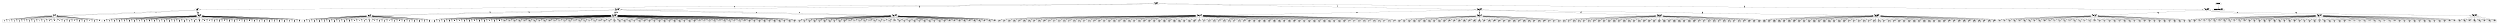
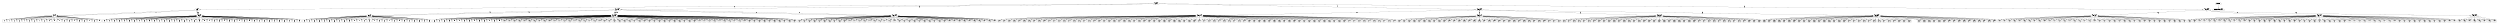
  digraph {
    node [shape=box]
    n1 [label="[0;499]" shape=""]
    n2 [label="[0;59]" shape=""]
    n3 [label="[60;199]" shape=""]
    n4 [label="[200;399]" shape=""]
    n5 [label="[400;499]" shape=""]
    n6 [label="[0;19]" shape=""]
    n7 [label="[20;59]" shape=""]
    n8 [label="[60;85]" shape=""]
    n9 [label="[86;159]" shape=""]
    n10 [label="[160;199]" shape=""]
    n11 [label="[200;279]" shape=""]
    n12 [label="[280;312]" shape=""]
    n13 [label="[313;352]" shape=""]
    n14 [label="[353;399]" shape=""]
    n15 [label="[400;437]" shape=""]
    n16 [label="[438;491]" shape=""]
    n17 [label="[492;499]" shape=""]
    n18 [label=0]
    n19 [label=1]
    n20 [label=2]
    n21 [label=3]
    n22 [label=4]
    n23 [label=5]
    n24 [label=6]
    n25 [label=7]
    n26 [label=8]
    n27 [label=9]
    n28 [label=10]
    n29 [label=11]
    n30 [label=12]
    n31 [label=13]
    n32 [label=14]
    n33 [label=15]
    n34 [label=16]
    n35 [label=17]
    n36 [label=18]
    n37 [label=19]
    n38 [label=20]
    n39 [label=21]
    n40 [label=22]
    n41 [label=23]
    n42 [label=24]
    n43 [label=25]
    n44 [label=26]
    n45 [label=27]
    n46 [label=28]
    n47 [label=29]
    n48 [label=30]
    n49 [label=31]
    n50 [label=32]
    n51 [label=33]
    n52 [label=34]
    n53 [label=35]
    n54 [label=36]
    n55 [label=37]
    n56 [label=38]
    n57 [label=39]
    n58 [label=40]
    n59 [label=41]
    n60 [label=42]
    n61 [label=43]
    n62 [label=44]
    n63 [label=45]
    n64 [label=46]
    n65 [label=47]
    n66 [label=48]
    n67 [label=49]
    n68 [label=50]
    n69 [label=51]
    n70 [label=52]
    n71 [label=53]
    n72 [label=54]
    n73 [label=55]
    n74 [label=56]
    n75 [label=57]
    n76 [label=58]
    n77 [label=59]
    n78 [label=60]
    n79 [label=61]
    n80 [label=62]
    n81 [label=63]
    n82 [label=64]
    n83 [label=65]
    n84 [label=66]
    n85 [label=67]
    n86 [label=68]
    n87 [label=69]
    n88 [label=70]
    n89 [label=71]
    n90 [label=72]
    n91 [label=73]
    n92 [label=74]
    n93 [label=75]
    n94 [label=76]
    n95 [label=77]
    n96 [label=78]
    n97 [label=79]
    n98 [label=80]
    n99 [label=81]
    n100 [label=82]
    n101 [label=83]
    n102 [label=84]
    n103 [label=85]
    n104 [label=86]
    n105 [label=87]
    n106 [label=88]
    n107 [label=89]
    n108 [label=90]
    n109 [label=91]
    n110 [label=92]
    n111 [label=93]
    n112 [label=94]
    n113 [label=95]
    n114 [label=96]
    n115 [label=97]
    n116 [label=98]
    n117 [label=99]
    n118 [label=100]
    n119 [label=101]
    n120 [label=102]
    n121 [label=103]
    n122 [label=104]
    n123 [label=105]
    n124 [label=106]
    n125 [label=107]
    n126 [label=108]
    n127 [label=109]
    n128 [label=110]
    n129 [label=111]
    n130 [label=112]
    n131 [label=113]
    n132 [label=114]
    n133 [label=115]
    n134 [label=116]
    n135 [label=117]
    n136 [label=118]
    n137 [label=119]
    n138 [label=120]
    n139 [label=121]
    n140 [label=122]
    n141 [label=123]
    n142 [label=125]
    n143 [label=126]
    n144 [label=127]
    n145 [label=128]
    n146 [label=129]
    n147 [label=130]
    n148 [label=131]
    n149 [label=132]
    n150 [label=133]
    n151 [label=134]
    n152 [label=135]
    n153 [label=136]
    n154 [label=137]
    n155 [label=138]
    n156 [label=139]
    n157 [label=140]
    n158 [label=141]
    n159 [label=142]
    n160 [label=143]
    n161 [label=144]
    n162 [label=145]
    n163 [label=146]
    n164 [label=147]
    n165 [label=148]
    n166 [label=149]
    n167 [label=150]
    n168 [label=151]
    n169 [label=152]
    n170 [label=153]
    n171 [label=154]
    n172 [label=155]
    n173 [label=156]
    n174 [label=157]
    n175 [label=158]
    n176 [label=159]
    n177 [label=160]
    n178 [label=161]
    n179 [label=162]
    n180 [label=163]
    n181 [label=164]
    n182 [label=165]
    n183 [label=166]
    n184 [label=167]
    n185 [label=168]
    n186 [label=169]
    n187 [label=170]
    n188 [label=171]
    n189 [label=172]
    n190 [label=173]
    n191 [label=174]
    n192 [label=175]
    n193 [label=176]
    n194 [label=177]
    n195 [label=178]
    n196 [label=179]
    n197 [label=180]
    n198 [label=181]
    n199 [label=182]
    n200 [label=183]
    n201 [label=184]
    n202 [label=185]
    n203 [label=186]
    n204 [label=187]
    n205 [label=188]
    n206 [label=189]
    n207 [label=190]
    n208 [label=191]
    n209 [label=192]
    n210 [label=193]
    n211 [label=194]
    n212 [label=195]
    n213 [label=196]
    n214 [label=197]
    n215 [label=198]
    n216 [label=199]
    n217 [label=200]
    n218 [label=201]
    n219 [label=202]
    n220 [label=203]
    n221 [label=204]
    n222 [label=205]
    n223 [label=206]
    n224 [label=207]
    n225 [label=208]
    n226 [label=209]
    n227 [label=210]
    n228 [label=211]
    n229 [label=212]
    n230 [label=213]
    n231 [label=214]
    n232 [label=215]
    n233 [label=216]
    n234 [label=217]
    n235 [label=218]
    n236 [label=219]
    n237 [label=220]
    n238 [label=221]
    n239 [label=222]
    n240 [label=223]
    n241 [label=224]
    n242 [label=225]
    n243 [label=226]
    n244 [label=227]
    n245 [label=228]
    n246 [label=229]
    n247 [label=230]
    n248 [label=231]
    n249 [label=232]
    n250 [label=233]
    n251 [label=234]
    n252 [label=235]
    n253 [label=236]
    n254 [label=237]
    n255 [label=238]
    n256 [label=239]
    n257 [label=240]
    n258 [label=241]
    n259 [label=242]
    n260 [label=243]
    n261 [label=244]
    n262 [label=245]
    n263 [label=246]
    n264 [label=247]
    n265 [label=248]
    n266 [label=249]
    n267 [label=250]
    n268 [label=251]
    n269 [label=252]
    n270 [label=253]
    n271 [label=254]
    n272 [label=255]
    n273 [label=256]
    n274 [label=257]
    n275 [label=258]
    n276 [label=259]
    n277 [label=260]
    n278 [label=261]
    n279 [label=262]
    n280 [label=263]
    n281 [label=264]
    n282 [label=265]
    n283 [label=266]
    n284 [label=267]
    n285 [label=268]
    n286 [label=269]
    n287 [label=270]
    n288 [label=271]
    n289 [label=272]
    n290 [label=273]
    n291 [label=274]
    n292 [label=275]
    n293 [label=276]
    n294 [label=277]
    n295 [label=278]
    n296 [label=279]
    n297 [label=280]
    n298 [label=281]
    n299 [label=282]
    n300 [label=283]
    n301 [label=284]
    n302 [label=285]
    n303 [label=286]
    n304 [label=287]
    n305 [label=288]
    n306 [label=289]
    n307 [label=290]
    n308 [label=291]
    n309 [label=292]
    n310 [label=293]
    n311 [label=294]
    n312 [label=295]
    n313 [label=296]
    n314 [label=297]
    n315 [label=298]
    n316 [label=299]
    n317 [label=300]
    n318 [label=301]
    n319 [label=302]
    n320 [label=303]
    n321 [label=304]
    n322 [label=305]
    n323 [label=306]
    n324 [label=307]
    n325 [label=308]
    n326 [label=309]
    n327 [label=310]
    n328 [label=311]
    n329 [label=312]
    n330 [label=313]
    n331 [label=314]
    n332 [label=315]
    n333 [label=316]
    n334 [label=317]
    n335 [label=318]
    n336 [label=319]
    n337 [label=320]
    n338 [label=321]
    n339 [label=322]
    n340 [label=323]
    n341 [label=324]
    n342 [label=325]
    n343 [label=326]
    n344 [label=327]
    n345 [label=328]
    n346 [label=329]
    n347 [label=330]
    n348 [label=331]
    n349 [label=332]
    n350 [label=333]
    n351 [label=334]
    n352 [label=335]
    n353 [label=336]
    n354 [label=337]
    n355 [label=338]
    n356 [label=339]
    n357 [label=340]
    n358 [label=341]
    n359 [label=342]
    n360 [label=343]
    n361 [label=344]
    n362 [label=345]
    n363 [label=346]
    n364 [label=347]
    n365 [label=348]
    n366 [label=349]
    n367 [label=350]
    n368 [label=351]
    n369 [label=352]
    n370 [label=353]
    n371 [label=354]
    n372 [label=355]
    n373 [label=356]
    n374 [label=357]
    n375 [label=358]
    n376 [label=359]
    n377 [label=360]
    n378 [label=361]
    n379 [label=362]
    n380 [label=363]
    n381 [label=364]
    n382 [label=365]
    n383 [label=366]
    n384 [label=367]
    n385 [label=368]
    n386 [label=369]
    n387 [label=370]
    n388 [label=371]
    n389 [label=372]
    n390 [label=373]
    n391 [label=374]
    n392 [label=375]
    n393 [label=376]
    n394 [label=377]
    n395 [label=378]
    n396 [label=379]
    n397 [label=380]
    n398 [label=381]
    n399 [label=382]
-   n400 [label=383]
    n401 [label=384]
    n402 [label=385]
    n403 [label=386]
    n404 [label=387]
    n405 [label=388]
    n406 [label=389]
    n407 [label=390]
    n408 [label=391]
    n409 [label=392]
    n410 [label=393]
    n411 [label=394]
    n412 [label=395]
    n413 [label=396]
    n414 [label=397]
    n415 [label=398]
    n416 [label=399]
    n417 [label=400]
    n418 [label=401]
    n419 [label=402]
    n420 [label=403]
    n421 [label=404]
    n422 [label=405]
    n423 [label=406]
    n424 [label=407]
    n425 [label=408]
    n426 [label=409]
    n427 [label=410]
    n428 [label=411]
    n429 [label=412]
    n430 [label=413]
    n431 [label=414]
    n432 [label=415]
    n433 [label=416]
    n434 [label=417]
    n435 [label=418]
    n436 [label=419]
    n437 [label=420]
    n438 [label=421]
    n439 [label=422]
    n440 [label=423]
    n441 [label=424]
    n442 [label=425]
    n443 [label=426]
    n444 [label=427]
    n445 [label=428]
    n446 [label=429]
    n447 [label=430]
    n448 [label=431]
    n449 [label=432]
    n450 [label=433]
    n451 [label=434]
    n452 [label=435]
    n453 [label=436]
    n454 [label=437]
    n455 [label=438]
    n456 [label=439]
    n457 [label=440]
    n458 [label=441]
    n459 [label=442]
    n460 [label=443]
    n461 [label=444]
    n462 [label=445]
    n463 [label=446]
    n464 [label=447]
    n465 [label=448]
    n466 [label=449]
    n467 [label=450]
    n468 [label=451]
    n469 [label=452]
    n470 [label=453]
    n471 [label=454]
    n472 [label=455]
    n473 [label=456]
    n474 [label=457]
    n475 [label=458]
    n476 [label=459]
    n477 [label=460]
    n478 [label=461]
    n479 [label=462]
    n480 [label=463]
    n481 [label=464]
    n482 [label=465]
    n483 [label=466]
    n484 [label=467]
    n485 [label=468]
    n486 [label=469]
    n487 [label=470]
    n488 [label=471]
    n489 [label=472]
    n490 [label=473]
    n491 [label=474]
    n492 [label=475]
    n493 [label=476]
    n494 [label=477]
    n495 [label=478]
    n496 [label=479]
    n497 [label=480]
    n498 [label=481]
    n499 [label=482]
    n500 [label=483]
    n501 [label=484]
    n502 [label=485]
    n503 [label=486]
    n504 [label=487]
    n505 [label=488]
    n506 [label=489]
    n507 [label=490]
    n508 [label=491]
    n509 [label=492]
    n510 [label=493]
    n511 [label=494]
    n512 [label=495]
    n513 [label=496]
    n514 [label=497]
    n515 [label=498]
    n516 [label=499]
    NODE1 [shape=""]
    NODE100000499 [shape=""]
    n1 -> n2 [label=2]
    n1 -> n3 [label=3]
    n1 -> n4 [label=4]
    n1 -> n5 [label=5]
    n2 -> n6 [label=7]
    n2 -> n6 [label=7]
    n2 -> n7 [label=8]
    n2 -> n7 [label=8]
    n3 -> n8 [label=9]
    n3 -> n8 [label=9]
    n3 -> n9 [label=10]
    n3 -> n9 [label=10]
    n3 -> n10 [label=11]
    n3 -> n10 [label=11]
    n4 -> n11 [label=10]
    n4 -> n12 [label=5]
-   n4 -> n13 [label=14]
+   n4 -> n13 [label=3]
    n4 -> n14 [label=15]
    n5 -> n15 [label=16]
    n5 -> n16 [label=17]
    n5 -> n17 [label=18]
    n6 -> n18
    n6 -> n18
    n6 -> n19
    n6 -> n19
    n6 -> n20
    n6 -> n20
    n6 -> n21
    n6 -> n21
    n6 -> n22
    n6 -> n22
    n6 -> n23
    n6 -> n23
    n6 -> n24
    n6 -> n24
    n6 -> n25
    n6 -> n25
    n6 -> n26
    n6 -> n26
    n6 -> n27
    n6 -> n27
    n6 -> n28
    n6 -> n28
    n6 -> n29
    n6 -> n29
    n6 -> n30
    n6 -> n30
    n6 -> n31
    n6 -> n31
    n6 -> n32
    n6 -> n32
    n6 -> n33
    n6 -> n33
    n6 -> n34
    n6 -> n34
    n6 -> n35
    n6 -> n35
    n6 -> n36
    n6 -> n36
    n6 -> n37
    n6 -> n37
    n7 -> n38
    n7 -> n38
    n7 -> n39
    n7 -> n39
    n7 -> n40
    n7 -> n40
    n7 -> n41
    n7 -> n41
    n7 -> n42
    n7 -> n42
    n7 -> n43
    n7 -> n43
    n7 -> n44
    n7 -> n44
    n7 -> n45
    n7 -> n45
    n7 -> n46
    n7 -> n46
    n7 -> n47
    n7 -> n47
    n7 -> n48
    n7 -> n48
    n7 -> n49
    n7 -> n49
    n7 -> n50
    n7 -> n50
    n7 -> n51
    n7 -> n51
    n7 -> n52
    n7 -> n52
    n7 -> n53
    n7 -> n53
    n7 -> n54
    n7 -> n54
    n7 -> n55
    n7 -> n55
    n7 -> n56
    n7 -> n56
    n7 -> n57
    n7 -> n57
    n7 -> n58
    n7 -> n58
    n7 -> n59
    n7 -> n59
    n7 -> n60
    n7 -> n60
    n7 -> n61
    n7 -> n61
    n7 -> n62
    n7 -> n62
    n7 -> n63
    n7 -> n63
    n7 -> n64
    n7 -> n64
    n7 -> n65
    n7 -> n65
    n7 -> n66
    n7 -> n66
    n7 -> n67
    n7 -> n67
    n7 -> n68
    n7 -> n68
    n7 -> n69
    n7 -> n69
    n7 -> n70
    n7 -> n70
    n7 -> n71
    n7 -> n71
    n7 -> n72
    n7 -> n72
    n7 -> n73
    n7 -> n73
    n7 -> n74
    n7 -> n74
    n7 -> n75
    n7 -> n75
    n7 -> n76
    n7 -> n76
    n7 -> n77
    n7 -> n77
    n8 -> n78
    n8 -> n78
    n8 -> n79
    n8 -> n79
    n8 -> n80
    n8 -> n80
    n8 -> n81
    n8 -> n81
    n8 -> n82
    n8 -> n82
    n8 -> n83
    n8 -> n83
    n8 -> n84
    n8 -> n84
    n8 -> n85
    n8 -> n85
    n8 -> n86
    n8 -> n86
    n8 -> n87
    n8 -> n87
    n8 -> n88
    n8 -> n88
    n8 -> n89
    n8 -> n89
    n8 -> n90
    n8 -> n90
    n8 -> n91
    n8 -> n91
    n8 -> n92
    n8 -> n92
    n8 -> n93
    n8 -> n93
    n8 -> n94
    n8 -> n94
    n8 -> n95
    n8 -> n95
    n8 -> n96
    n8 -> n96
    n8 -> n97
    n8 -> n97
    n8 -> n98
    n8 -> n98
    n8 -> n99
    n8 -> n99
    n8 -> n100
    n8 -> n100
    n8 -> n101
    n8 -> n101
    n8 -> n102
    n8 -> n102
    n8 -> n103
    n8 -> n103
    n9 -> n104
    n9 -> n104
    n9 -> n105
    n9 -> n105
    n9 -> n106
    n9 -> n106
    n9 -> n107
    n9 -> n107
    n9 -> n108
    n9 -> n108
    n9 -> n109
    n9 -> n109
    n9 -> n110
    n9 -> n110
    n9 -> n111
    n9 -> n111
    n9 -> n112
    n9 -> n112
    n9 -> n113
    n9 -> n113
    n9 -> n114
    n9 -> n114
    n9 -> n115
    n9 -> n115
    n9 -> n116
    n9 -> n116
    n9 -> n117
    n9 -> n117
    n9 -> n118
    n9 -> n118
    n9 -> n119
    n9 -> n119
    n9 -> n120
    n9 -> n120
    n9 -> n121
    n9 -> n121
    n9 -> n122
    n9 -> n122
    n9 -> n123
    n9 -> n123
    n9 -> n124
    n9 -> n124
    n9 -> n125
    n9 -> n125
    n9 -> n126
    n9 -> n126
    n9 -> n127
    n9 -> n127
    n9 -> n128
    n9 -> n128
    n9 -> n129
    n9 -> n129
    n9 -> n130
    n9 -> n130
    n9 -> n131
    n9 -> n131
    n9 -> n132
    n9 -> n132
    n9 -> n133
    n9 -> n133
    n9 -> n134
    n9 -> n134
    n9 -> n135
    n9 -> n135
    n9 -> n136
    n9 -> n136
    n9 -> n137
    n9 -> n137
    n9 -> n138
    n9 -> n138
    n9 -> n139
    n9 -> n139
    n9 -> n140
    n9 -> n140
    n9 -> n141
    n9 -> n141
    n9 -> n142
    n9 -> n142
    n9 -> n143
    n9 -> n143
    n9 -> n144
    n9 -> n144
    n9 -> n145
    n9 -> n145
    n9 -> n146
    n9 -> n146
    n9 -> n147
    n9 -> n147
    n9 -> n148
    n9 -> n148
    n9 -> n149
    n9 -> n149
    n9 -> n150
    n9 -> n150
    n9 -> n151
    n9 -> n151
    n9 -> n152
    n9 -> n152
    n9 -> n153
    n9 -> n153
    n9 -> n154
    n9 -> n154
    n9 -> n155
    n9 -> n155
    n9 -> n156
    n9 -> n156
    n9 -> n157
    n9 -> n157
    n9 -> n158
    n9 -> n158
    n9 -> n159
    n9 -> n159
    n9 -> n160
    n9 -> n160
    n9 -> n161
    n9 -> n161
    n9 -> n162
    n9 -> n162
    n9 -> n163
    n9 -> n163
    n9 -> n164
    n9 -> n164
    n9 -> n165
    n9 -> n165
    n9 -> n166
    n9 -> n166
    n9 -> n167
    n9 -> n167
    n9 -> n168
    n9 -> n168
    n9 -> n169
    n9 -> n169
    n9 -> n170
    n9 -> n170
    n9 -> n171
    n9 -> n171
    n9 -> n172
    n9 -> n172
    n9 -> n173
    n9 -> n173
    n9 -> n174
    n9 -> n174
    n9 -> n175
    n9 -> n175
    n9 -> n176
    n9 -> n176
    n10 -> n177
    n10 -> n177
    n10 -> n178
    n10 -> n178
    n10 -> n179
    n10 -> n179
    n10 -> n180
    n10 -> n180
    n10 -> n181
    n10 -> n181
    n10 -> n182
    n10 -> n182
    n10 -> n183
    n10 -> n183
    n10 -> n184
    n10 -> n184
    n10 -> n185
    n10 -> n185
    n10 -> n186
    n10 -> n186
    n10 -> n187
    n10 -> n187
    n10 -> n188
    n10 -> n188
    n10 -> n189
    n10 -> n189
    n10 -> n190
    n10 -> n190
    n10 -> n191
    n10 -> n191
    n10 -> n192
    n10 -> n192
    n10 -> n193
    n10 -> n193
    n10 -> n194
    n10 -> n194
    n10 -> n195
    n10 -> n195
    n10 -> n196
    n10 -> n196
    n10 -> n197
    n10 -> n197
    n10 -> n198
    n10 -> n198
    n10 -> n199
    n10 -> n199
    n10 -> n200
    n10 -> n200
    n10 -> n201
    n10 -> n201
    n10 -> n202
    n10 -> n202
    n10 -> n203
    n10 -> n203
    n10 -> n204
    n10 -> n204
    n10 -> n205
    n10 -> n205
    n10 -> n206
    n10 -> n206
    n10 -> n207
    n10 -> n207
    n10 -> n208
    n10 -> n208
    n10 -> n209
    n10 -> n209
    n10 -> n210
    n10 -> n210
    n10 -> n211
    n10 -> n211
    n10 -> n212
    n10 -> n212
    n10 -> n213
    n10 -> n213
    n10 -> n214
    n10 -> n214
    n10 -> n215
    n10 -> n215
    n10 -> n216
    n10 -> n216
    n11 -> n217
    n11 -> n218
    n11 -> n219
    n11 -> n220
    n11 -> n221
    n11 -> n222
    n11 -> n223
    n11 -> n224
    n11 -> n225
    n11 -> n226
    n11 -> n227
    n11 -> n228
    n11 -> n229
    n11 -> n230
    n11 -> n231
    n11 -> n232
    n11 -> n233
    n11 -> n234
    n11 -> n235
    n11 -> n236
    n11 -> n237
    n11 -> n238
    n11 -> n239
    n11 -> n240
    n11 -> n241
    n11 -> n242
    n11 -> n243
    n11 -> n244
    n11 -> n245
    n11 -> n246
    n11 -> n247
    n11 -> n248
    n11 -> n249
    n11 -> n250
    n11 -> n251
    n11 -> n252
    n11 -> n253
    n11 -> n254
    n11 -> n255
    n11 -> n256
    n11 -> n257
    n11 -> n258
    n11 -> n259
    n11 -> n260
    n11 -> n261
    n11 -> n262
    n11 -> n263
    n11 -> n264
    n11 -> n265
    n11 -> n266
    n11 -> n267
    n11 -> n268
    n11 -> n269
    n11 -> n270
    n11 -> n271
    n11 -> n272
    n11 -> n273
    n11 -> n274
    n11 -> n275
    n11 -> n276
    n11 -> n277
    n11 -> n278
    n11 -> n279
    n11 -> n280
    n11 -> n281
    n11 -> n282
    n11 -> n283
    n11 -> n284
    n11 -> n285
    n11 -> n286
    n11 -> n287
    n11 -> n288
    n11 -> n289
    n11 -> n290
    n11 -> n291
    n11 -> n292
    n11 -> n293
    n11 -> n294
    n11 -> n295
    n11 -> n296
    n12 -> n297
    n12 -> n298
    n12 -> n299
    n12 -> n300
    n12 -> n301
    n12 -> n302
    n12 -> n303
    n12 -> n304
    n12 -> n305
    n12 -> n306
    n12 -> n307
    n12 -> n308
    n12 -> n309
    n12 -> n310
    n12 -> n311
    n12 -> n312
    n12 -> n313
    n12 -> n314
    n12 -> n315
    n12 -> n316
    n12 -> n317
    n12 -> n318
    n12 -> n319
    n12 -> n320
    n12 -> n321
    n12 -> n322
    n12 -> n323
    n12 -> n324
    n12 -> n325
    n12 -> n326
    n12 -> n327
    n12 -> n328
    n12 -> n329
    n13 -> n330
    n13 -> n331
    n13 -> n332
    n13 -> n333
    n13 -> n334
    n13 -> n335
    n13 -> n336
    n13 -> n337
    n13 -> n338
    n13 -> n339
    n13 -> n340
    n13 -> n341
    n13 -> n342
    n13 -> n343
    n13 -> n344
    n13 -> n345
    n13 -> n346
    n13 -> n347
    n13 -> n348
    n13 -> n349
    n13 -> n350
    n13 -> n351
    n13 -> n352
    n13 -> n353
    n13 -> n354
    n13 -> n355
    n13 -> n356
    n13 -> n357
    n13 -> n358
    n13 -> n359
    n13 -> n360
    n13 -> n361
    n13 -> n362
    n13 -> n363
    n13 -> n364
    n13 -> n365
    n13 -> n366
    n13 -> n367
    n13 -> n368
    n13 -> n369
    n14 -> n370
    n14 -> n371
    n14 -> n372
    n14 -> n373
    n14 -> n374
    n14 -> n375
    n14 -> n376
    n14 -> n377
    n14 -> n378
    n14 -> n379
    n14 -> n380
    n14 -> n381
    n14 -> n382
    n14 -> n383
    n14 -> n384
    n14 -> n385
    n14 -> n386
    n14 -> n387
    n14 -> n388
    n14 -> n389
    n14 -> n390
    n14 -> n391
    n14 -> n392
    n14 -> n393
    n14 -> n394
    n14 -> n395
    n14 -> n396
    n14 -> n397
    n14 -> n398
    n14 -> n399
-   n14 -> n400
    n14 -> n401
    n14 -> n402
    n14 -> n403
    n14 -> n404
    n14 -> n405
    n14 -> n406
    n14 -> n407
    n14 -> n408
    n14 -> n409
    n14 -> n410
    n14 -> n411
    n14 -> n412
    n14 -> n413
    n14 -> n414
    n14 -> n415
    n14 -> n416
    n15 -> n417
    n15 -> n418
    n15 -> n419
    n15 -> n420
    n15 -> n421
    n15 -> n422
    n15 -> n423
    n15 -> n424
    n15 -> n425
    n15 -> n426
    n15 -> n427
    n15 -> n428
    n15 -> n429
    n15 -> n430
    n15 -> n431
    n15 -> n432
    n15 -> n433
    n15 -> n434
    n15 -> n435
    n15 -> n436
    n15 -> n437
    n15 -> n438
    n15 -> n439
    n15 -> n440
    n15 -> n441
    n15 -> n442
    n15 -> n443
    n15 -> n444
    n15 -> n445
    n15 -> n446
    n15 -> n447
    n15 -> n448
    n15 -> n449
    n15 -> n450
    n15 -> n451
    n15 -> n452
    n15 -> n453
    n15 -> n454
    n16 -> n455
    n16 -> n456
    n16 -> n457
    n16 -> n458
    n16 -> n459
    n16 -> n460
    n16 -> n461
    n16 -> n462
    n16 -> n463
    n16 -> n464
    n16 -> n465
    n16 -> n466
    n16 -> n467
    n16 -> n468
    n16 -> n469
    n16 -> n470
    n16 -> n471
    n16 -> n472
    n16 -> n473
    n16 -> n474
    n16 -> n475
    n16 -> n476
    n16 -> n477
    n16 -> n478
    n16 -> n479
    n16 -> n480
    n16 -> n481
    n16 -> n482
    n16 -> n483
    n16 -> n484
    n16 -> n485
    n16 -> n486
    n16 -> n487
    n16 -> n488
    n16 -> n489
    n16 -> n490
    n16 -> n491
    n16 -> n492
    n16 -> n493
    n16 -> n494
    n16 -> n495
    n16 -> n496
    n16 -> n497
    n16 -> n498
    n16 -> n499
    n16 -> n500
    n16 -> n501
    n16 -> n502
    n16 -> n503
    n16 -> n504
    n16 -> n505
    n16 -> n506
    n16 -> n507
    n16 -> n508
    n17 -> n509
    n17 -> n510
    n17 -> n511
    n17 -> n512
    n17 -> n513
    n17 -> n514
    n17 -> n515
    n17 -> n516
    NODE1 -> NODE100000499
  }
